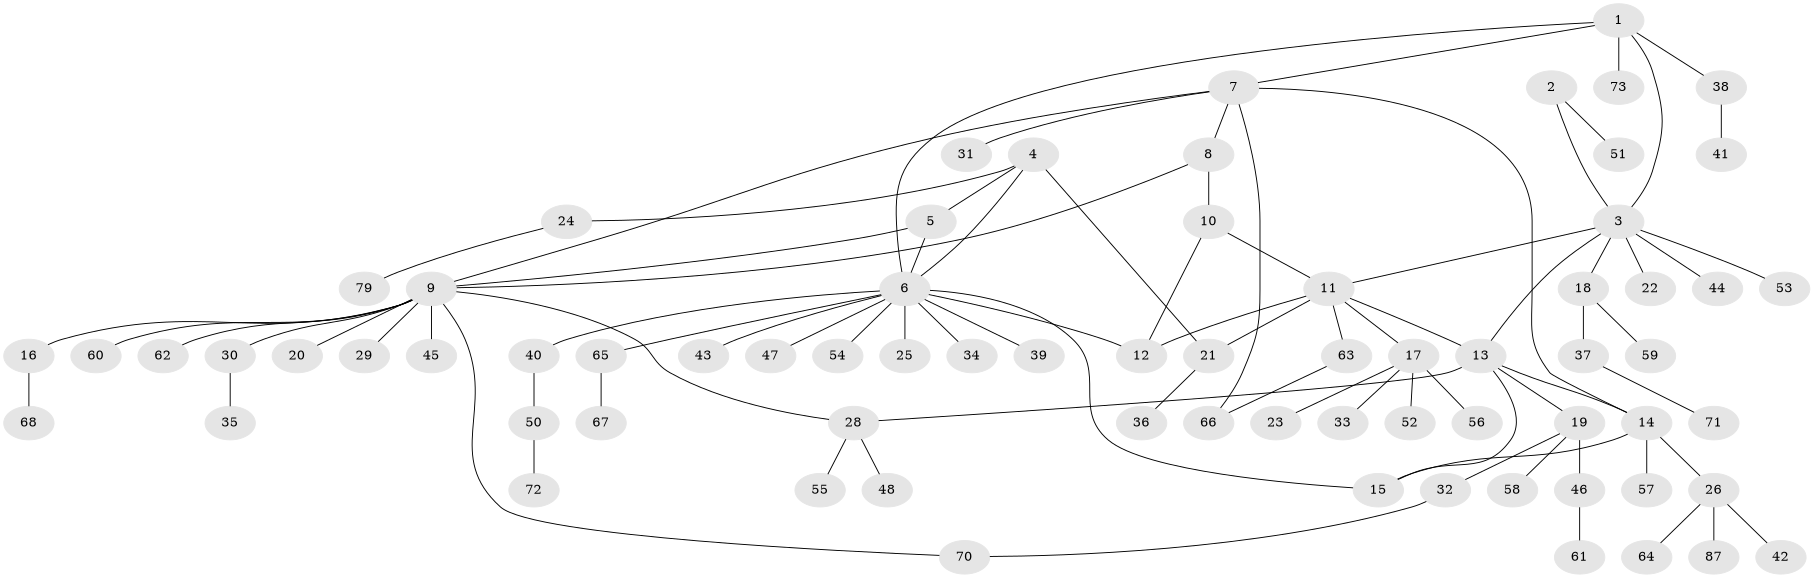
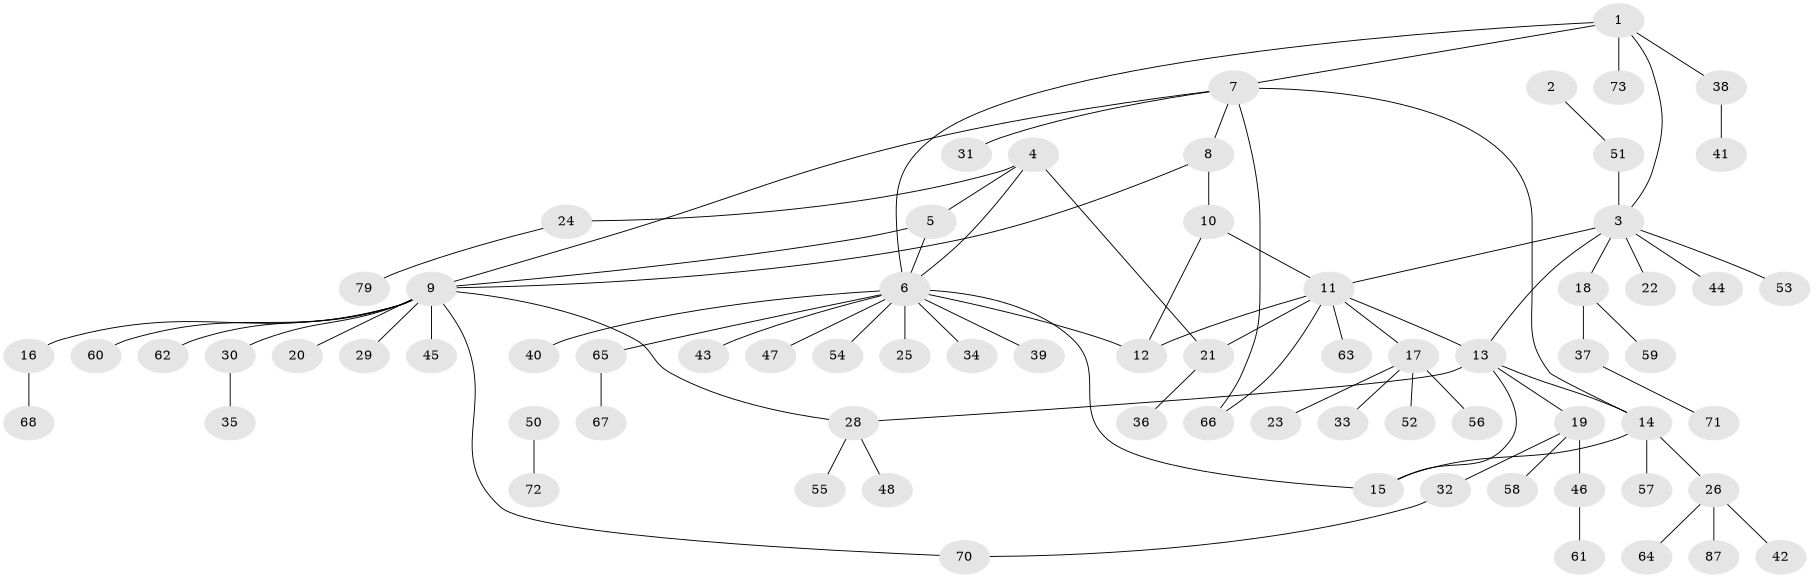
  graph {
    node [color=gray90 style=filled]
    1
    3
    6
    7
    38
    73
    2
    51
    11
    13
    18
    22
    44
    53
    12
    15
    25
    34
    39
    40
    43
    47
    54
    65
    9
    8
    14
    31
    66
    41
    21
    17
    63
    28
    19
    37
    59
    4
    5
    24
    36
    n42 [label=79]
    16
    20
    29
    30
    45
    60
    62
    70
    50
    67
    10
    26
    57
    68
    48
    55
    35
    23
    33
    52
    56
    32
    46
    58
    n67 [label=87]
    42
    64
    71
    61
    72
    1 -- 3
    1 -- 6
    1 -- 7
    1 -- 38
    1 -- 73
    3 -- 11
    3 -- 13
    3 -- 18
    3 -- 22
    3 -- 44
    3 -- 53
    6 -- 12
    6 -- 15
    6 -- 25
    6 -- 34
    6 -- 39
    6 -- 40
    6 -- 43
    6 -- 47
    6 -- 54
    6 -- 65
    7 -- 9
    7 -- 8
    7 -- 14
    7 -- 31
    7 -- 66
    38 -- 41
-   2 -- 3
+   51 -- 3
    2 -- 51
    11 -- 13
    11 -- 12
-   63 -- 66
+   11 -- 66
    11 -- 21
    11 -- 17
    11 -- 63
    13 -- 15
    13 -- 14
    13 -- 28
    13 -- 19
    18 -- 37
    18 -- 59
-   40 -- 50
    65 -- 67
    9 -- 28
    9 -- 16
    9 -- 20
    9 -- 29
    9 -- 30
    9 -- 45
    9 -- 60
    9 -- 62
    9 -- 70
    8 -- 9
    8 -- 10
    14 -- 15
    14 -- 26
    14 -- 57
    21 -- 36
    17 -- 23
    17 -- 33
    17 -- 52
    17 -- 56
    28 -- 48
    28 -- 55
    19 -- 32
    19 -- 46
    19 -- 58
    37 -- 71
    4 -- 6
    4 -- 21
    4 -- 5
    4 -- 24
    5 -- 6
    5 -- 9
    24 -- n42
    16 -- 68
    30 -- 35
    50 -- 72
    10 -- 11
    10 -- 12
    26 -- n67
    26 -- 42
    26 -- 64
    32 -- 70
    46 -- 61
  }
